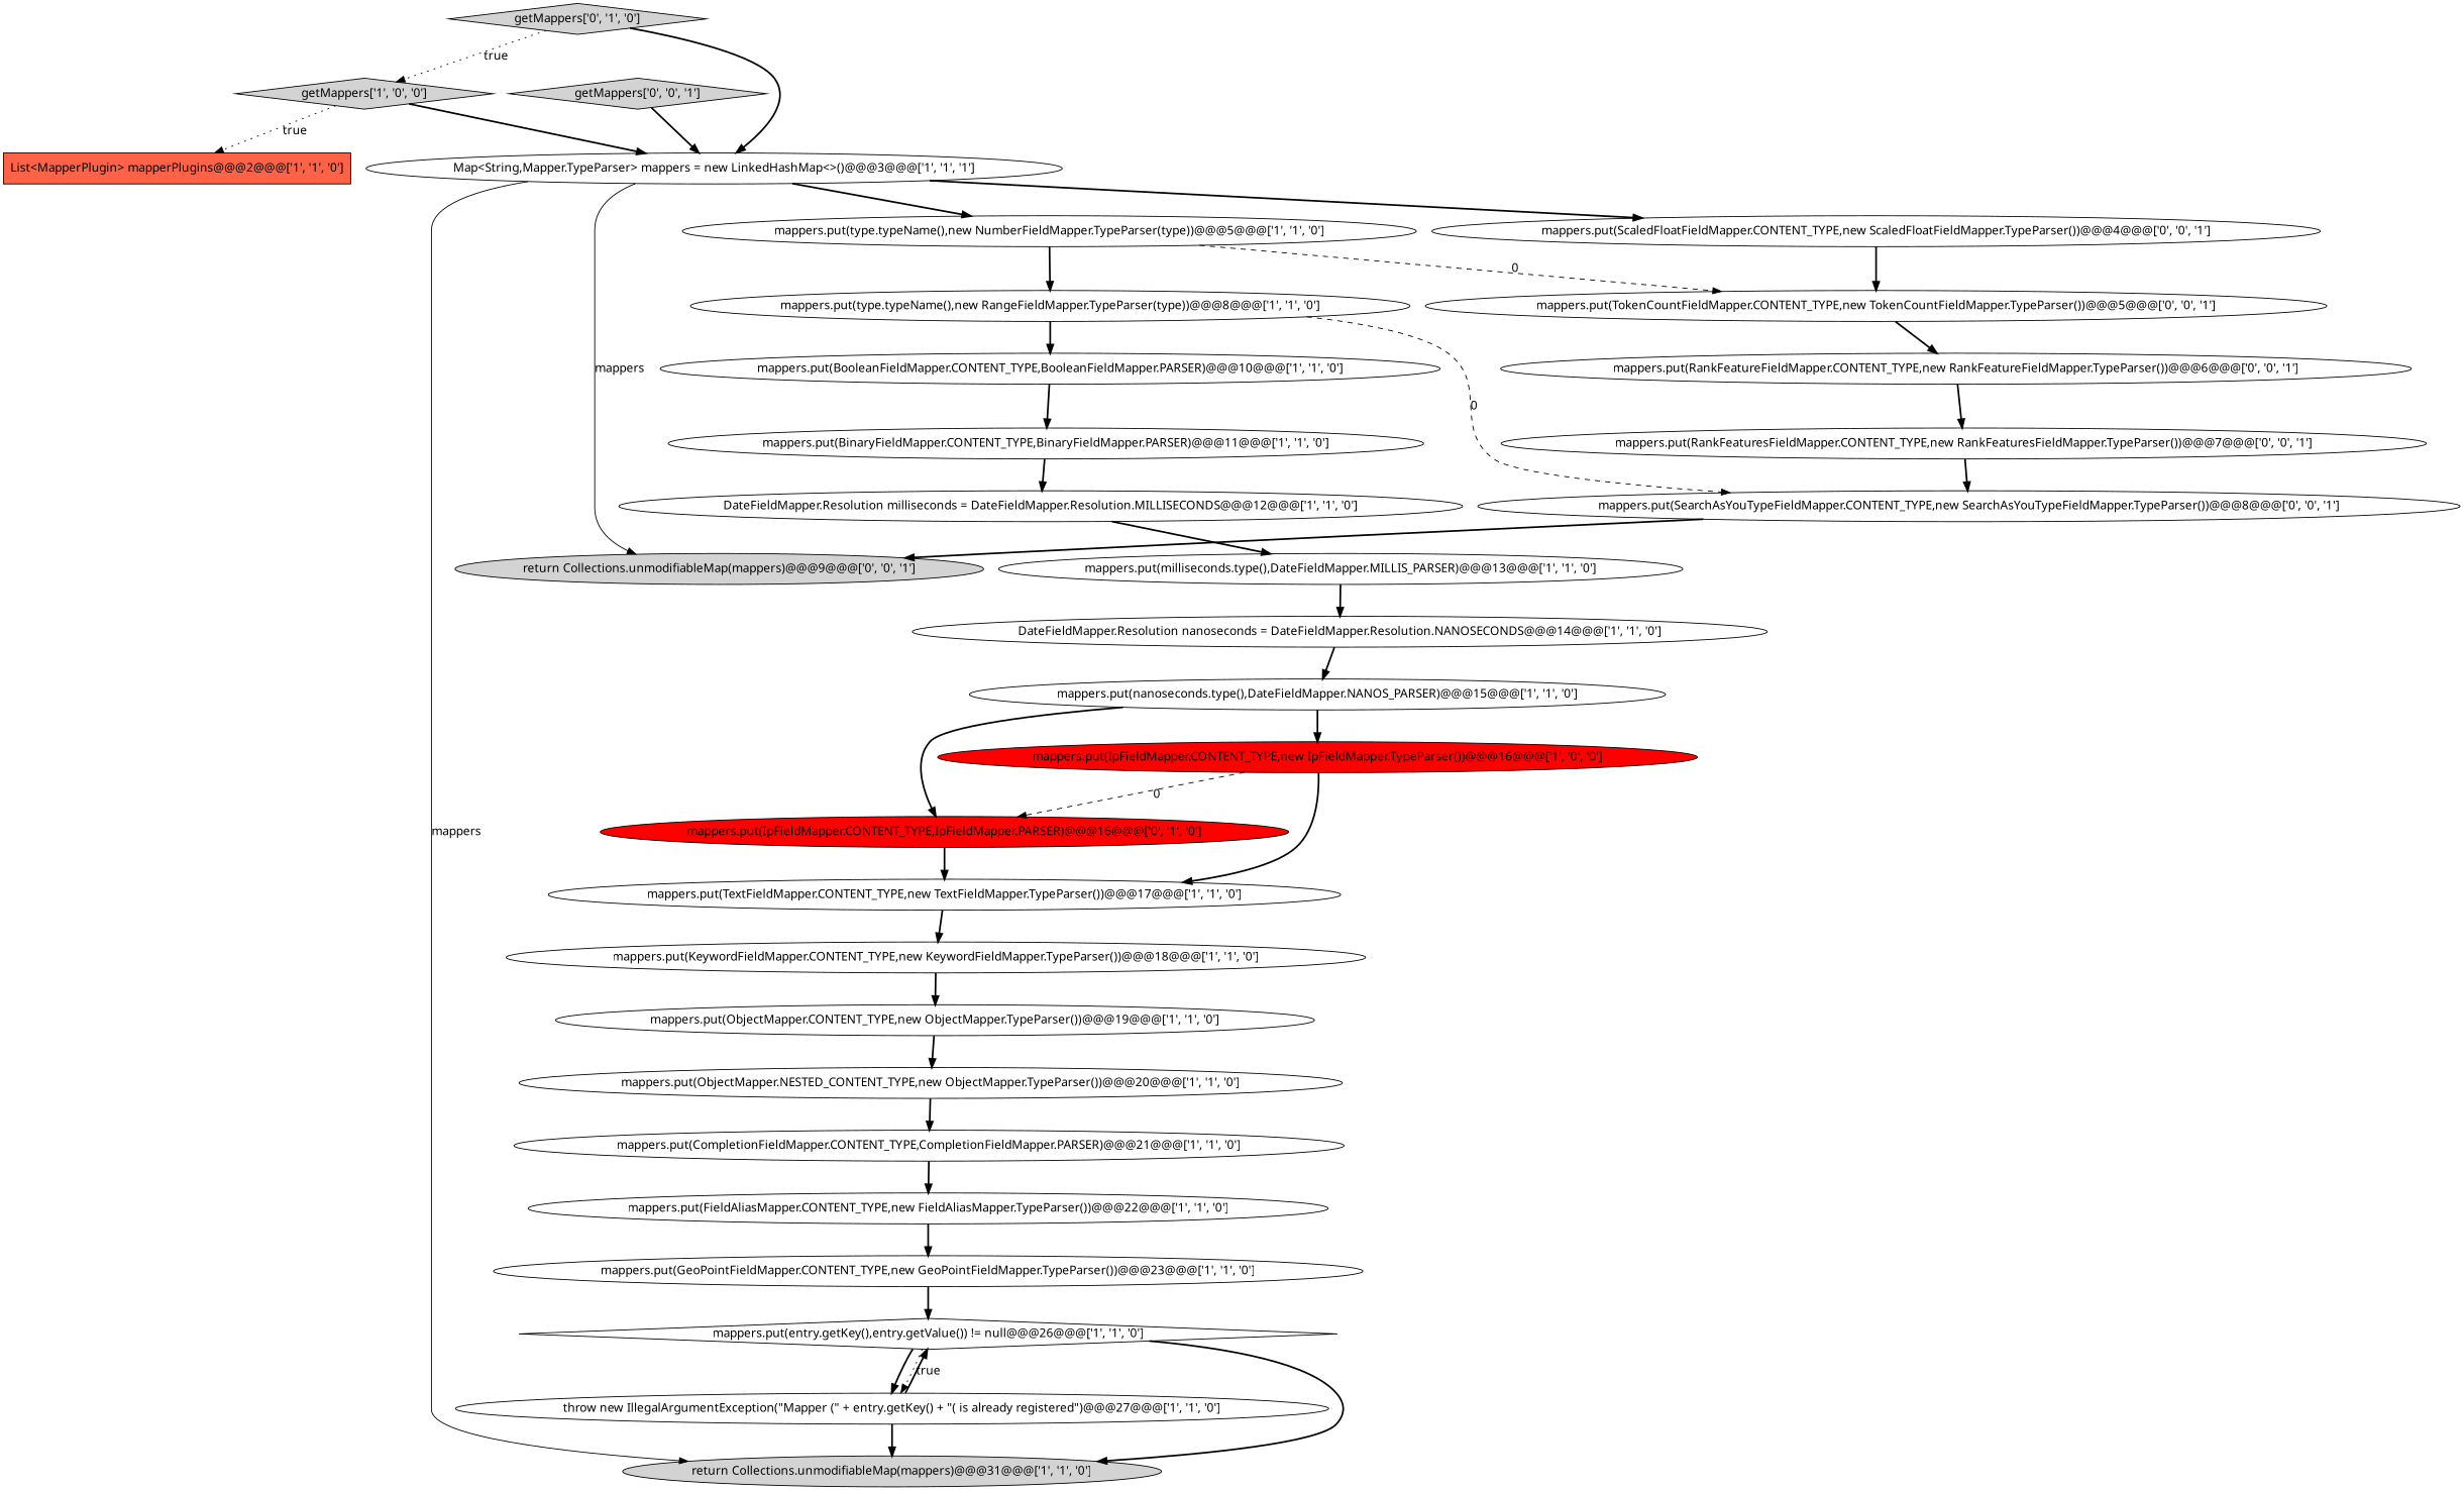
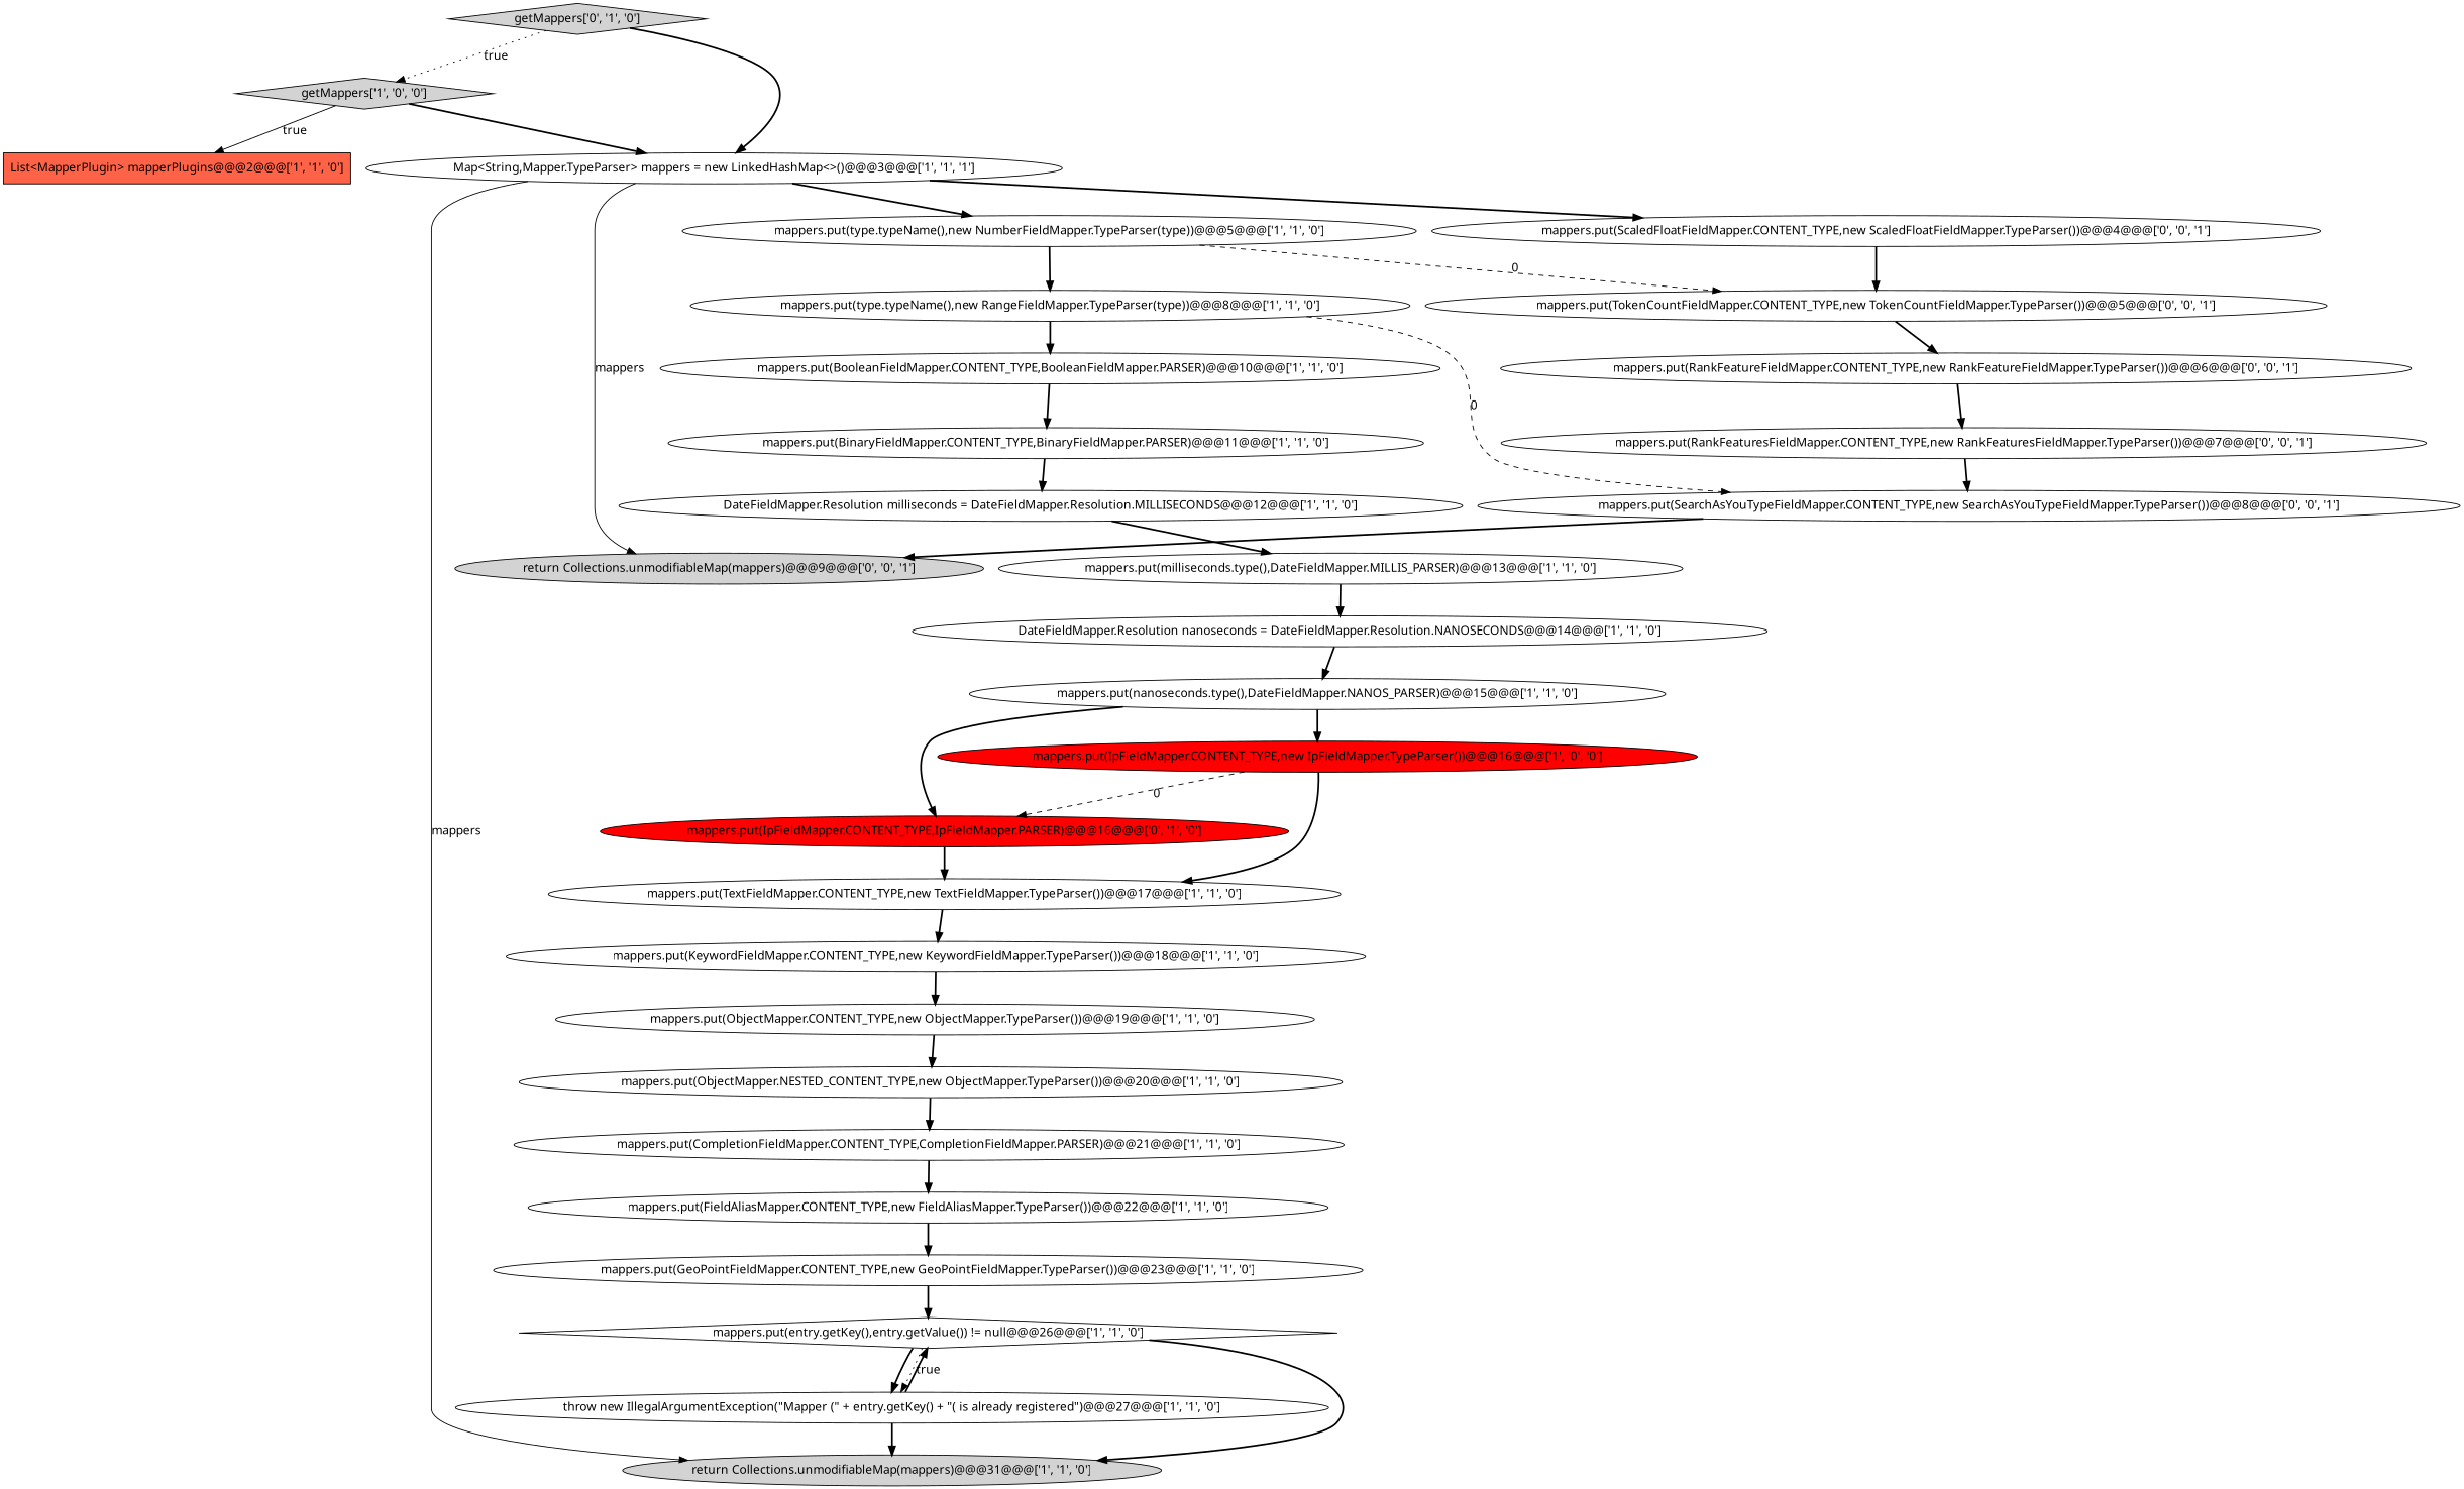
  digraph {
    fontname="Noto Sans"
    node [fillcolor=white fontname="Noto Sans" shape=ellipse style=filled]
    edge [fontname="Noto Sans" style=bold]
    n1 [label="mappers.put(nanoseconds.type(),DateFieldMapper.NANOS_PARSER)@@@15@@@['1', '1', '0']"]
    n2 [fillcolor=red label="mappers.put(IpFieldMapper.CONTENT_TYPE,IpFieldMapper.PARSER)@@@16@@@['0', '1', '0']"]
    n3 [fillcolor=red label="mappers.put(IpFieldMapper.CONTENT_TYPE,new IpFieldMapper.TypeParser())@@@16@@@['1', '0', '0']"]
    n4 [label="mappers.put(TextFieldMapper.CONTENT_TYPE,new TextFieldMapper.TypeParser())@@@17@@@['1', '1', '0']"]
    n5 [label="Map<String,Mapper.TypeParser> mappers = new LinkedHashMap<>()@@@3@@@['1', '1', '1']"]
    n6 [fillcolor=lightgray label="return Collections.unmodifiableMap(mappers)@@@9@@@['0', '0', '1']"]
    n7 [label="mappers.put(type.typeName(),new NumberFieldMapper.TypeParser(type))@@@5@@@['1', '1', '0']"]
    n8 [label="mappers.put(ScaledFloatFieldMapper.CONTENT_TYPE,new ScaledFloatFieldMapper.TypeParser())@@@4@@@['0', '0', '1']"]
    n9 [fillcolor=lightgray label="return Collections.unmodifiableMap(mappers)@@@31@@@['1', '1', '0']"]
    n10 [label="mappers.put(TokenCountFieldMapper.CONTENT_TYPE,new TokenCountFieldMapper.TypeParser())@@@5@@@['0', '0', '1']"]
    n11 [label="mappers.put(type.typeName(),new RangeFieldMapper.TypeParser(type))@@@8@@@['1', '1', '0']"]
    n12 [label="mappers.put(ObjectMapper.CONTENT_TYPE,new ObjectMapper.TypeParser())@@@19@@@['1', '1', '0']"]
    n13 [label="mappers.put(ObjectMapper.NESTED_CONTENT_TYPE,new ObjectMapper.TypeParser())@@@20@@@['1', '1', '0']"]
    n14 [label="mappers.put(CompletionFieldMapper.CONTENT_TYPE,CompletionFieldMapper.PARSER)@@@21@@@['1', '1', '0']"]
    n15 [label="mappers.put(KeywordFieldMapper.CONTENT_TYPE,new KeywordFieldMapper.TypeParser())@@@18@@@['1', '1', '0']"]
    n16 [label="mappers.put(FieldAliasMapper.CONTENT_TYPE,new FieldAliasMapper.TypeParser())@@@22@@@['1', '1', '0']"]
    n17 [label="mappers.put(GeoPointFieldMapper.CONTENT_TYPE,new GeoPointFieldMapper.TypeParser())@@@23@@@['1', '1', '0']"]
    n18 [label="mappers.put(milliseconds.type(),DateFieldMapper.MILLIS_PARSER)@@@13@@@['1', '1', '0']"]
    n19 [label="DateFieldMapper.Resolution nanoseconds = DateFieldMapper.Resolution.NANOSECONDS@@@14@@@['1', '1', '0']"]
    n20 [label="mappers.put(RankFeatureFieldMapper.CONTENT_TYPE,new RankFeatureFieldMapper.TypeParser())@@@6@@@['0', '0', '1']"]
    n21 [label="mappers.put(RankFeaturesFieldMapper.CONTENT_TYPE,new RankFeaturesFieldMapper.TypeParser())@@@7@@@['0', '0', '1']"]
    n22 [fillcolor=lightgray label="getMappers['0', '1', '0']" shape=diamond]
    n23 [fillcolor=lightgray label="getMappers['1', '0', '0']" shape=diamond]
    n24 [fillcolor=tomato label="List<MapperPlugin> mapperPlugins@@@2@@@['1', '1', '0']" shape=box]
    n25 [label="mappers.put(SearchAsYouTypeFieldMapper.CONTENT_TYPE,new SearchAsYouTypeFieldMapper.TypeParser())@@@8@@@['0', '0', '1']"]
    n26 [label="mappers.put(entry.getKey(),entry.getValue()) != null@@@26@@@['1', '1', '0']" shape=diamond]
    n27 [label="throw new IllegalArgumentException(\"Mapper (\" + entry.getKey() + \"( is already registered\")@@@27@@@['1', '1', '0']"]
    n28 [label="mappers.put(BooleanFieldMapper.CONTENT_TYPE,BooleanFieldMapper.PARSER)@@@10@@@['1', '1', '0']"]
-   n29 [fillcolor=lightgray label="getMappers['0', '0', '1']" shape=diamond]
    n30 [label="mappers.put(BinaryFieldMapper.CONTENT_TYPE,BinaryFieldMapper.PARSER)@@@11@@@['1', '1', '0']"]
    n31 [label="DateFieldMapper.Resolution milliseconds = DateFieldMapper.Resolution.MILLISECONDS@@@12@@@['1', '1', '0']"]
    n1 -> n2
    n1 -> n3
    n2 -> n4
    n3 -> n2 [label=0 style=dashed]
    n3 -> n4
    n4 -> n15
    n5 -> n6 [label=mappers style=solid]
    n5 -> n7
    n5 -> n8
    n5 -> n9 [label=mappers style=solid]
    n7 -> n10 [label=0 style=dashed]
    n7 -> n11
    n8 -> n10
    n10 -> n20
    n11 -> n25 [label=0 style=dashed]
    n11 -> n28
    n12 -> n13
    n13 -> n14
    n14 -> n16
    n15 -> n12
    n16 -> n17
    n17 -> n26
    n18 -> n19
    n19 -> n1
    n20 -> n21
    n21 -> n25
    n22 -> n5
    n22 -> n23 [label=true style=dotted]
    n23 -> n5
-   n23 -> n24 [label=true style=dotted]
+   n23 -> n24 [label=true style=solid]
    n25 -> n6
    n26 -> n9
    n26 -> n27 [label=true style=dotted]
    n26 -> n27
    n27 -> n9
    n27 -> n26
    n28 -> n30
-   n29 -> n5
    n30 -> n31
    n31 -> n18
  }
